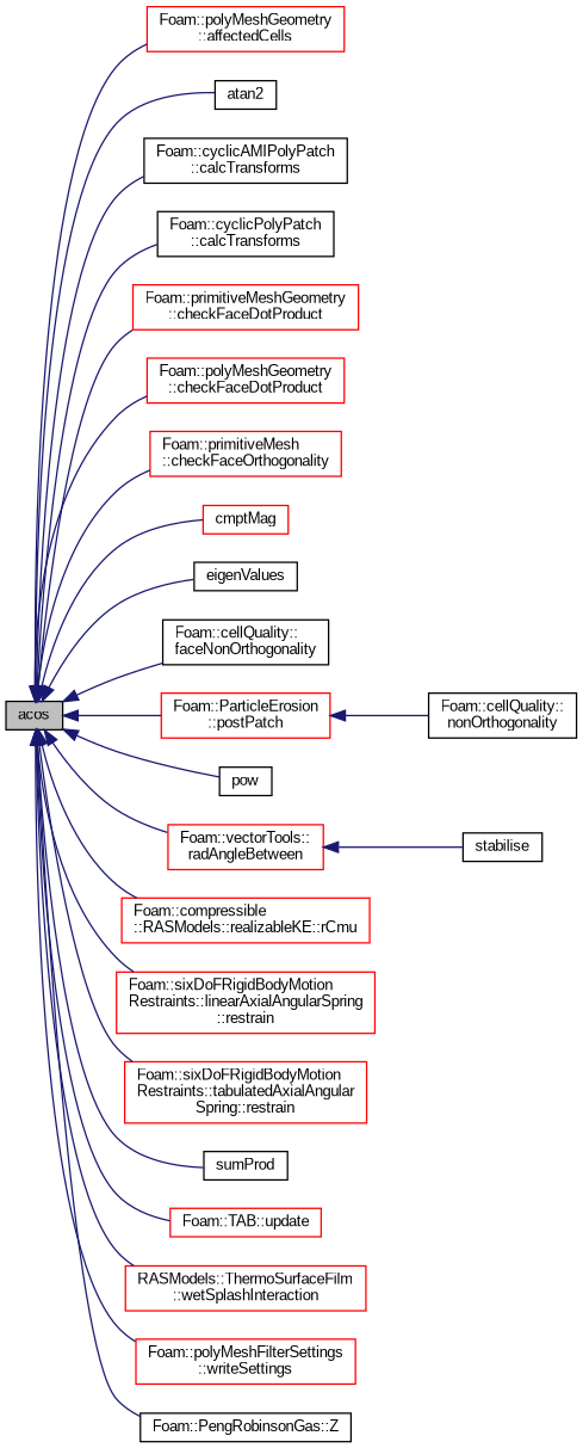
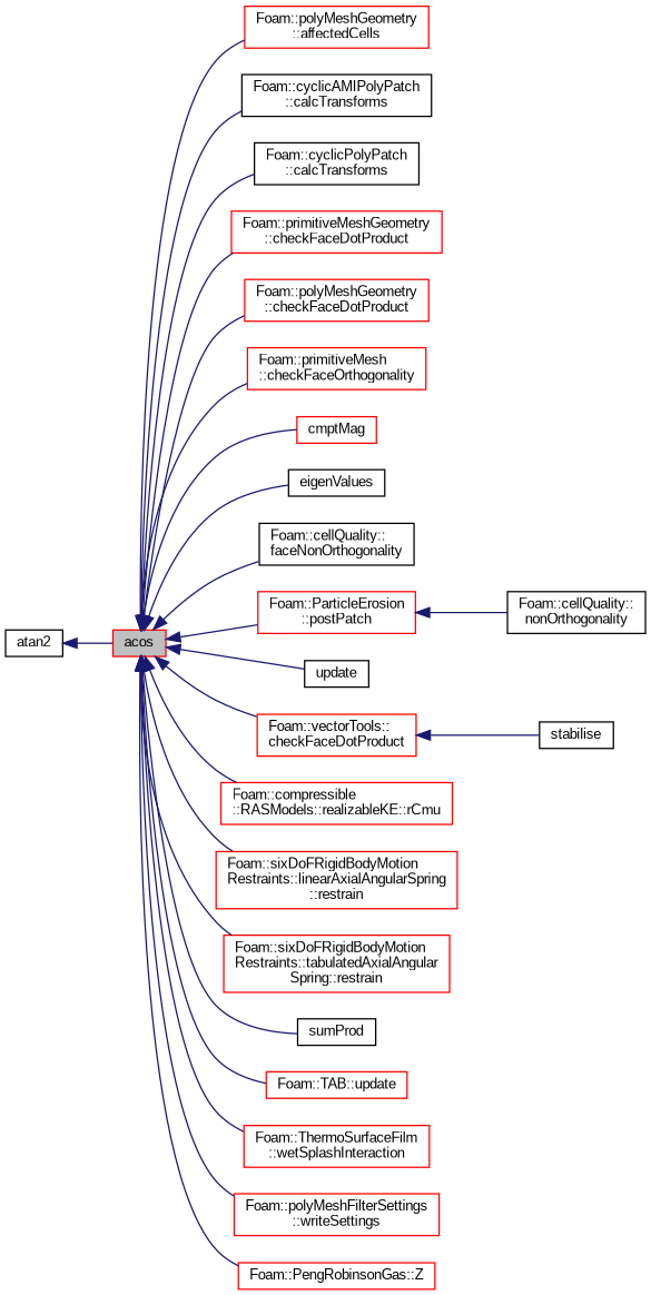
  digraph {
    fontname="Liberation Sans"
    rankdir=LR
    node [color=red fontname="Liberation Sans" fontsize=10 shape=record]
    edge [color=midnightblue dir=back fontname="Liberation Sans" fontsize=10 labelfontname=FreeSans labelfontsize=10 style=solid]
-   n1 [color=black fillcolor=grey75 fontcolor=black height=0.2 label=acos style=filled width=0.4]
+   n1 [fillcolor=grey75 fontcolor=black height=0.2 label=acos style=filled width=0.4]
    n2 [height=0.2 label="Foam::polyMeshGeometry\l::affectedCells" width=0.4]
    n3 [color=black height=0.2 label=atan2 width=0.4]
    n4 [color=black height=0.2 label="Foam::cyclicAMIPolyPatch\l::calcTransforms" width=0.4]
    n5 [color=black height=0.2 label="Foam::cyclicPolyPatch\l::calcTransforms" width=0.4]
    n6 [height=0.2 label="Foam::primitiveMeshGeometry\l::checkFaceDotProduct" width=0.4]
    n7 [height=0.2 label="Foam::polyMeshGeometry\l::checkFaceDotProduct" width=0.4]
    n8 [height=0.2 label="Foam::primitiveMesh\l::checkFaceOrthogonality" width=0.4]
    n9 [height=0.2 label=cmptMag width=0.4]
    n10 [color=black height=0.2 label=eigenValues width=0.4]
    n11 [color=black height=0.2 label="Foam::cellQuality::\lfaceNonOrthogonality" width=0.4]
    n12 [height=0.2 label="Foam::ParticleErosion\l::postPatch" width=0.4]
-   n13 [color=black height=0.2 label=pow width=0.4]
-   n14 [height=0.2 label="Foam::vectorTools::\lradAngleBetween" width=0.4]
+   n13 [color=black height=0.2 label=update width=0.4]
+   n14 [height=0.2 label="Foam::vectorTools::\lcheckFaceDotProduct" width=0.4]
    n15 [height=0.2 label="Foam::compressible\l::RASModels::realizableKE::rCmu" width=0.4]
    n16 [height=0.2 label="Foam::sixDoFRigidBodyMotion\lRestraints::linearAxialAngularSpring\l::restrain" width=0.4]
    n17 [height=0.2 label="Foam::sixDoFRigidBodyMotion\lRestraints::tabulatedAxialAngular\lSpring::restrain" width=0.4]
    n18 [color=black height=0.2 label=sumProd width=0.4]
    n19 [height=0.2 label="Foam::TAB::update" width=0.4]
-   n20 [height=0.2 label="RASModels::ThermoSurfaceFilm\l::wetSplashInteraction" width=0.4]
+   n20 [height=0.2 label="Foam::ThermoSurfaceFilm\l::wetSplashInteraction" width=0.4]
    n21 [height=0.2 label="Foam::polyMeshFilterSettings\l::writeSettings" width=0.4]
-   n22 [color=black height=0.2 label="Foam::PengRobinsonGas::Z" width=0.4]
+   n22 [height=0.2 label="Foam::PengRobinsonGas::Z" width=0.4]
    n23 [color=black height=0.2 label="Foam::cellQuality::\lnonOrthogonality" width=0.4]
    n24 [color=black height=0.2 label=stabilise width=0.4]
    n1 -> n2
-   n1 -> n3
+   n3 -> n1
    n1 -> n4
    n1 -> n5
    n1 -> n6
    n1 -> n7
    n1 -> n8
    n1 -> n9
    n1 -> n10
    n1 -> n11
    n1 -> n12
    n1 -> n13
    n1 -> n14
    n1 -> n15
    n1 -> n16
    n1 -> n17
    n1 -> n18
    n1 -> n19
    n1 -> n20
    n1 -> n21
    n1 -> n22
    n12 -> n23
    n14 -> n24
  }
